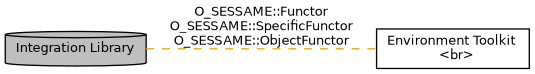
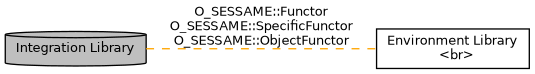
  digraph {
    rankdir=LR
    node [color=black fontname=Helvetica fontsize=10 style=filled]
-   n1 [fillcolor=white height=0.2 label="Environment Toolkit\l  \<br\>" shape=box width=0.4]
+   n1 [fillcolor=white height=0.2 label="Environment Library\l  \<br\>" shape=box width=0.4]
    n2 [fillcolor=grey75 fontcolor=black height=0.2 label="Integration Library" shape=cylinder width=0.4]
    n2 -> n1 [color=orange dir=none fontname=Helvetica fontsize=10 label="O_SESSAME::Functor\nO_SESSAME::SpecificFunctor\nO_SESSAME::ObjectFunctor" labelfontname=Helvetica labelfontsize=10 shape=plaintext style=dashed]
  }
